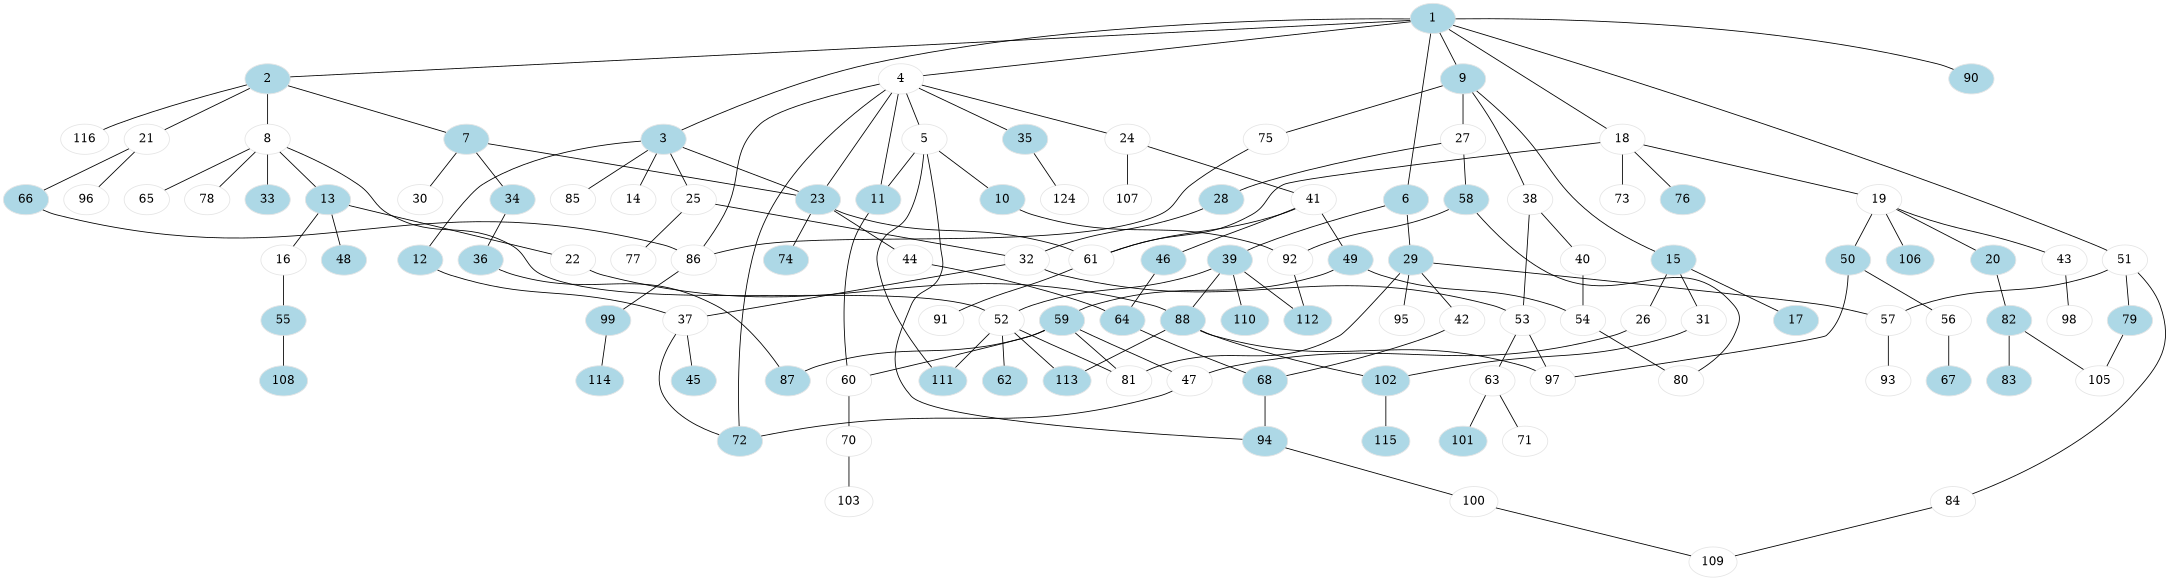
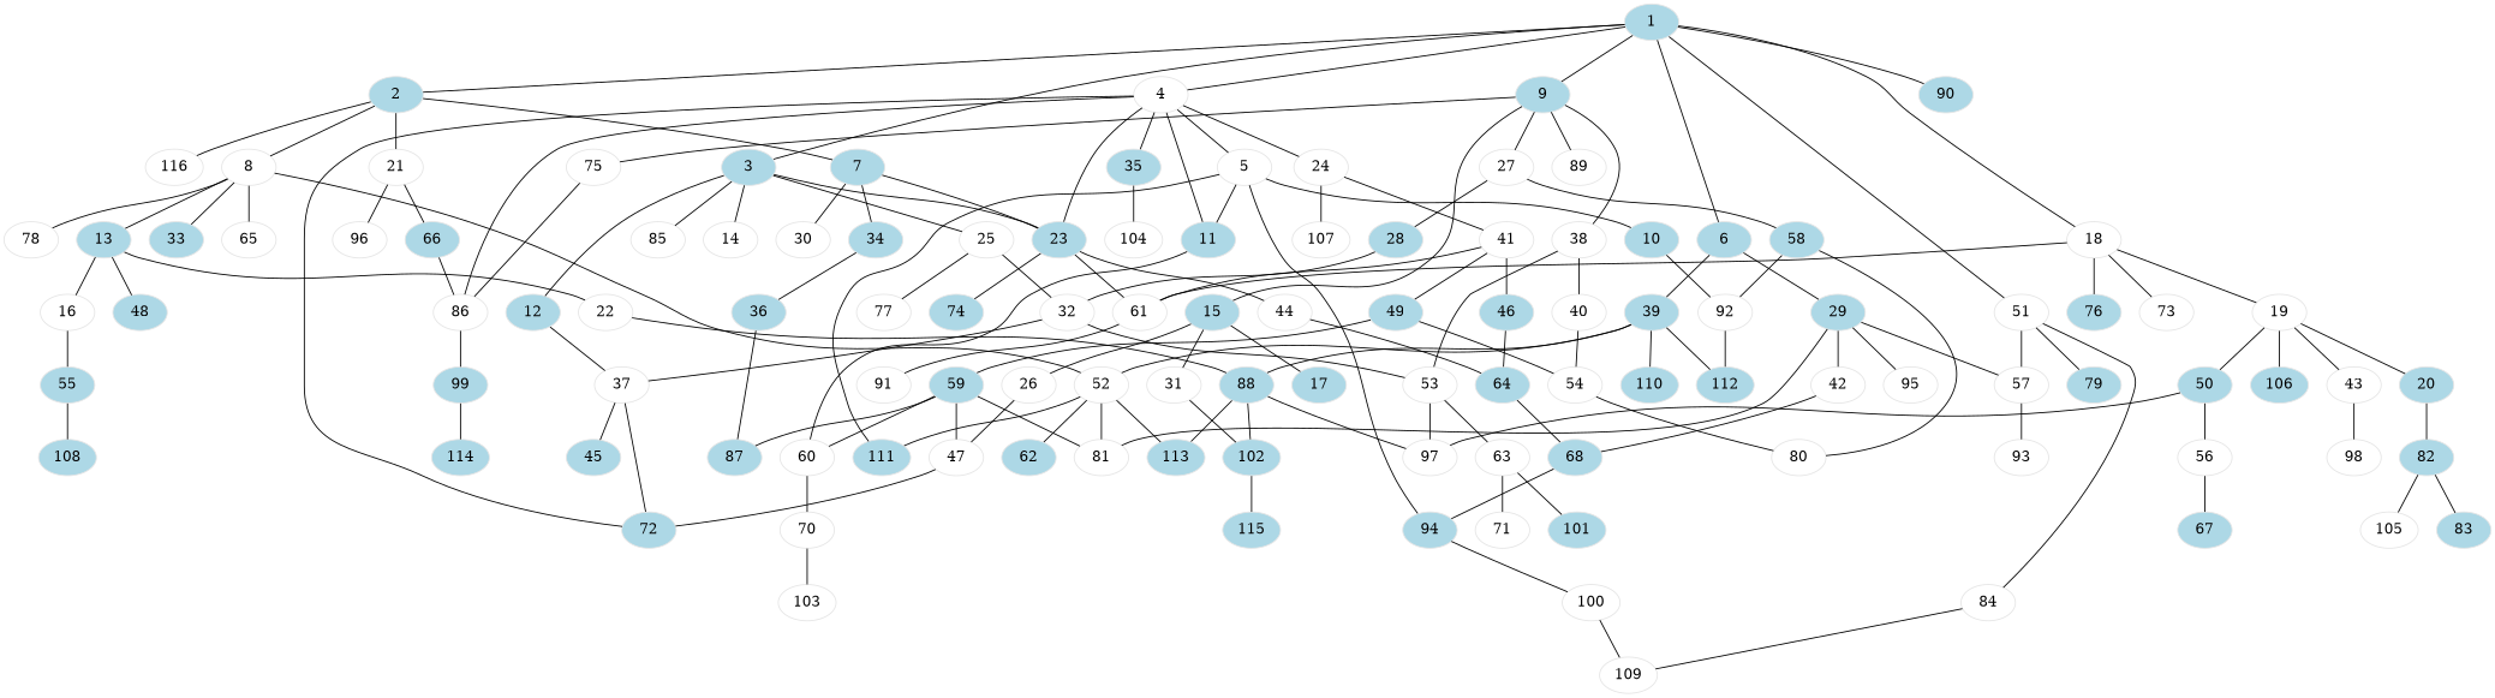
  graph {
    node [color=gray90 fillcolor=white style=filled]
    1 [fillcolor=lightblue]
    2 [fillcolor=lightblue]
    3 [fillcolor=lightblue]
    4
    6 [fillcolor=lightblue]
    9 [fillcolor=lightblue]
    18
    51
    90 [fillcolor=lightblue]
    7 [fillcolor=lightblue]
    8
    21
    116
    12 [fillcolor=lightblue]
    14
    23 [fillcolor=lightblue]
    25
    85
    5
    11 [fillcolor=lightblue]
    24
    35 [fillcolor=lightblue]
    72 [fillcolor=lightblue]
    86
    29 [fillcolor=lightblue]
    39 [fillcolor=lightblue]
    38
    15 [fillcolor=lightblue]
    27
    75
+   89
    19
    61
    73
    76 [fillcolor=lightblue]
    53
    40
    57
    79 [fillcolor=lightblue]
    84
    30
    34 [fillcolor=lightblue]
    13 [fillcolor=lightblue]
    33 [fillcolor=lightblue]
    52
    65
    78
    66 [fillcolor=lightblue]
    96
    37
    44
    74 [fillcolor=lightblue]
    32
    77
    10 [fillcolor=lightblue]
    94 [fillcolor=lightblue]
    111 [fillcolor=lightblue]
    60
    41
    107
-   104 [label=124]
+   104
    99 [fillcolor=lightblue]
    92
    100
    42
    81
    95
    88 [fillcolor=lightblue]
    110 [fillcolor=lightblue]
    112 [fillcolor=lightblue]
    36 [fillcolor=lightblue]
    16
    22
    48 [fillcolor=lightblue]
    62 [fillcolor=lightblue]
    113 [fillcolor=lightblue]
    17 [fillcolor=lightblue]
    26
    31
    28 [fillcolor=lightblue]
    58 [fillcolor=lightblue]
    70
    55 [fillcolor=lightblue]
    45 [fillcolor=lightblue]
    47
    102 [fillcolor=lightblue]
    108 [fillcolor=lightblue]
    20 [fillcolor=lightblue]
    43
    50 [fillcolor=lightblue]
    106 [fillcolor=lightblue]
    91
    82 [fillcolor=lightblue]
    98
    56
    97
    105
    83 [fillcolor=lightblue]
    64 [fillcolor=lightblue]
    46 [fillcolor=lightblue]
    49 [fillcolor=lightblue]
    80
    68 [fillcolor=lightblue]
    93
    115 [fillcolor=lightblue]
    63
    87 [fillcolor=lightblue]
    54
    59 [fillcolor=lightblue]
    67 [fillcolor=lightblue]
    109
    71
    101 [fillcolor=lightblue]
    103
    114 [fillcolor=lightblue]
    1 -- 2
    1 -- 3
    1 -- 4
    1 -- 6
    1 -- 9
    1 -- 18
    1 -- 51
    1 -- 90
    2 -- 7
    2 -- 8
    2 -- 21
    2 -- 116
    3 -- 12
    3 -- 14
    3 -- 23
    3 -- 25
    3 -- 85
    4 -- 23
    4 -- 5
    4 -- 11
    4 -- 24
    4 -- 35
    4 -- 72
    4 -- 86
    6 -- 29
    6 -- 39
    9 -- 38
    9 -- 15
    9 -- 27
    9 -- 75
+   9 -- 89
    18 -- 19
    18 -- 61
    18 -- 73
    18 -- 76
    51 -- 57
    51 -- 79
    51 -- 84
    7 -- 23
    7 -- 30
    7 -- 34
    8 -- 13
    8 -- 33
    8 -- 52
    8 -- 65
    8 -- 78
    21 -- 66
    21 -- 96
    12 -- 37
    23 -- 61
    23 -- 44
    23 -- 74
    25 -- 32
    25 -- 77
    5 -- 11
    5 -- 10
    5 -- 94
    5 -- 111
    11 -- 60
    24 -- 41
    24 -- 107
    35 -- 104
    86 -- 99
    29 -- 57
    29 -- 42
    29 -- 81
    29 -- 95
    39 -- 52
    39 -- 88
    39 -- 110
    39 -- 112
    38 -- 53
    38 -- 40
    15 -- 17
    15 -- 26
    15 -- 31
    27 -- 28
    27 -- 58
    75 -- 86
    19 -- 20
    19 -- 43
    19 -- 50
    19 -- 106
    61 -- 91
    53 -- 97
    53 -- 63
    40 -- 54
    57 -- 93
-   79 -- 105
    84 -- 109
    34 -- 36
    13 -- 16
    13 -- 22
    13 -- 48
    52 -- 111
    52 -- 81
    52 -- 62
    52 -- 113
    66 -- 86
    37 -- 72
    37 -- 45
    44 -- 64
    32 -- 53
    32 -- 37
    10 -- 92
    94 -- 100
    60 -- 70
    41 -- 61
    41 -- 46
    41 -- 49
    99 -- 114
    92 -- 112
    100 -- 109
    42 -- 68
    88 -- 113
    88 -- 102
    88 -- 97
    36 -- 87
    16 -- 55
    22 -- 88
    26 -- 47
    31 -- 102
    28 -- 32
    58 -- 92
    58 -- 80
    70 -- 103
    55 -- 108
    47 -- 72
    102 -- 115
    20 -- 82
    43 -- 98
    50 -- 56
    50 -- 97
    82 -- 105
    82 -- 83
    56 -- 67
    64 -- 68
    46 -- 64
    49 -- 54
    49 -- 59
    68 -- 94
    63 -- 71
    63 -- 101
    54 -- 80
    59 -- 60
    59 -- 81
    59 -- 47
    59 -- 87
  }
